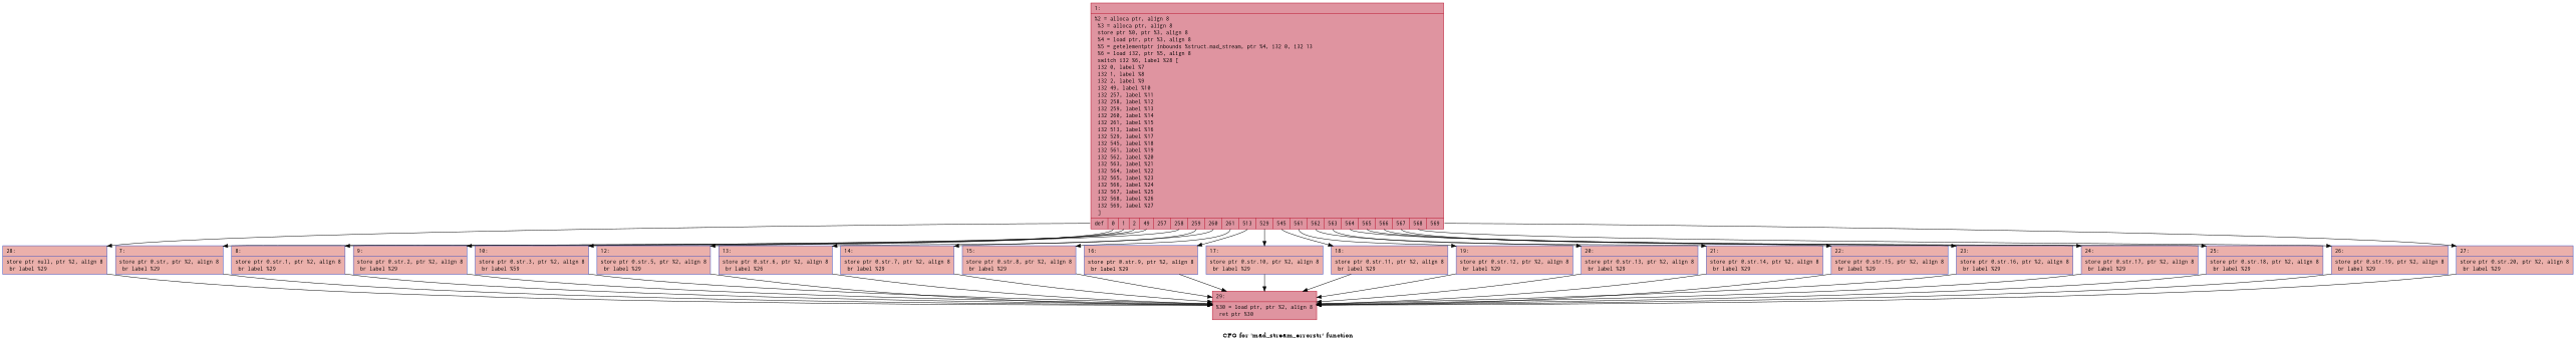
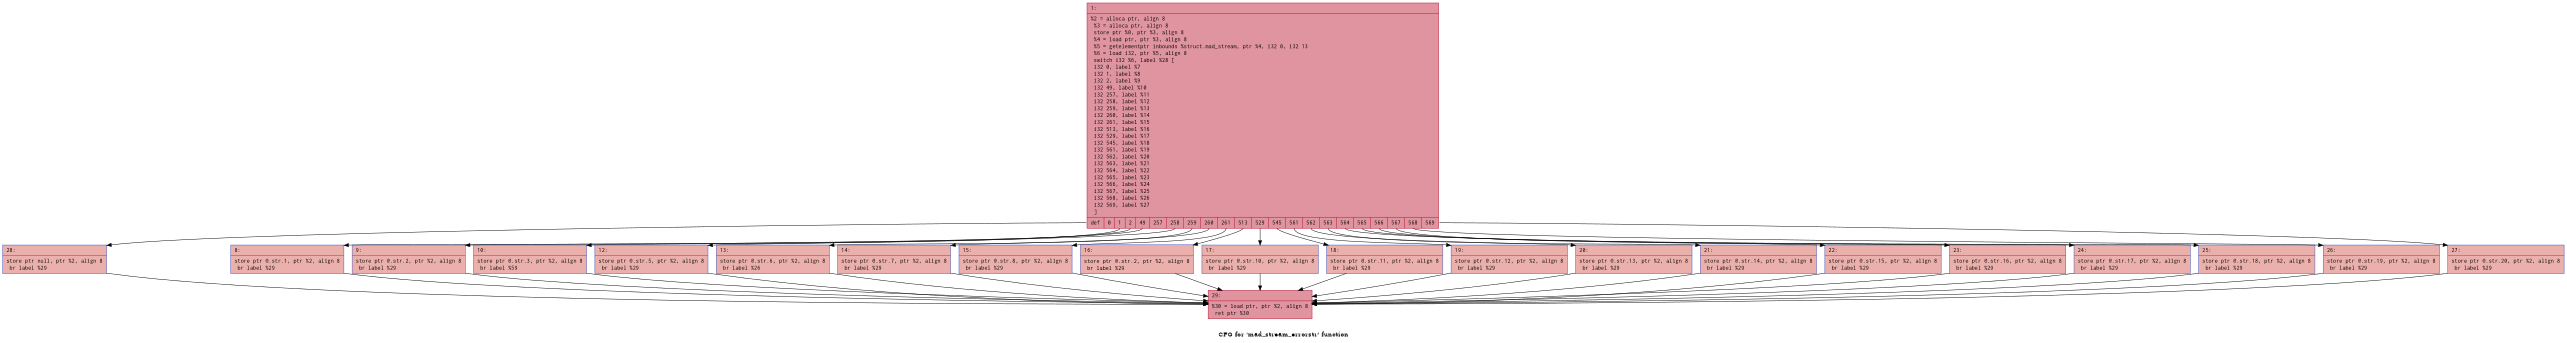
  digraph {
    label="CFG for 'mad_stream_errorstr' function"
    node [color="#3d50c3ff" fillcolor="#d24b4070" fontname=Courier shape=record style=filled]
    n1 [color="#b70d28ff" fillcolor="#b70d2870" label="{1:\l|  %2 = alloca ptr, align 8\l  %3 = alloca ptr, align 8\l  store ptr %0, ptr %3, align 8\l  %4 = load ptr, ptr %3, align 8\l  %5 = getelementptr inbounds %struct.mad_stream, ptr %4, i32 0, i32 13\l  %6 = load i32, ptr %5, align 8\l  switch i32 %6, label %28 [\l    i32 0, label %7\l    i32 1, label %8\l    i32 2, label %9\l    i32 49, label %10\l    i32 257, label %11\l    i32 258, label %12\l    i32 259, label %13\l    i32 260, label %14\l    i32 261, label %15\l    i32 513, label %16\l    i32 529, label %17\l    i32 545, label %18\l    i32 561, label %19\l    i32 562, label %20\l    i32 563, label %21\l    i32 564, label %22\l    i32 565, label %23\l    i32 566, label %24\l    i32 567, label %25\l    i32 568, label %26\l    i32 569, label %27\l  ]\l|{<s0>def|<s1>0|<s2>1|<s3>2|<s4>49|<s5>257|<s6>258|<s7>259|<s8>260|<s9>261|<s10>513|<s11>529|<s12>545|<s13>561|<s14>562|<s15>563|<s16>564|<s17>565|<s18>566|<s19>567|<s20>568|<s21>569}}"]
    n2 [label="{28:\l|  store ptr null, ptr %2, align 8\l  br label %29\l}"]
-   n3 [label="{7:\l|  store ptr @.str, ptr %2, align 8\l  br label %29\l}"]
    n4 [label="{8:\l|  store ptr @.str.1, ptr %2, align 8\l  br label %29\l}"]
    n5 [label="{9:\l|  store ptr @.str.2, ptr %2, align 8\l  br label %29\l}"]
    n6 [label="{10:\l|  store ptr @.str.3, ptr %2, align 8\l  br label %59\l}"]
    n7 [label="{12:\l|  store ptr @.str.5, ptr %2, align 8\l  br label %29\l}"]
    n8 [label="{13:\l|  store ptr @.str.6, ptr %2, align 8\l  br label %26\l}"]
    n9 [label="{14:\l|  store ptr @.str.7, ptr %2, align 8\l  br label %29\l}"]
    n10 [label="{15:\l|  store ptr @.str.8, ptr %2, align 8\l  br label %29\l}"]
-   n11 [label="{16:\l|  store ptr @.str.9, ptr %2, align 8\l  br label %29\l}"]
+   n11 [label="{16:\l|  store ptr @.str.2, ptr %2, align 8\l  br label %29\l}"]
    n12 [label="{17:\l|  store ptr @.str.10, ptr %2, align 8\l  br label %29\l}"]
    n13 [label="{18:\l|  store ptr @.str.11, ptr %2, align 8\l  br label %29\l}"]
    n14 [label="{19:\l|  store ptr @.str.12, ptr %2, align 8\l  br label %29\l}"]
    n15 [label="{20:\l|  store ptr @.str.13, ptr %2, align 8\l  br label %29\l}"]
    n16 [label="{21:\l|  store ptr @.str.14, ptr %2, align 8\l  br label %29\l}"]
    n17 [label="{22:\l|  store ptr @.str.15, ptr %2, align 8\l  br label %29\l}"]
    n18 [label="{23:\l|  store ptr @.str.16, ptr %2, align 8\l  br label %29\l}"]
    n19 [label="{24:\l|  store ptr @.str.17, ptr %2, align 8\l  br label %29\l}"]
    n20 [label="{25:\l|  store ptr @.str.18, ptr %2, align 8\l  br label %29\l}"]
    n21 [label="{26:\l|  store ptr @.str.19, ptr %2, align 8\l  br label %29\l}"]
    n22 [label="{27:\l|  store ptr @.str.20, ptr %2, align 8\l  br label %29\l}"]
    n23 [color="#b70d28ff" fillcolor="#b70d2870" label="{29:\l|  %30 = load ptr, ptr %2, align 8\l  ret ptr %30\l}"]
    n1 -> n2 [tailport=s0]
-   n1 -> n3 [tailport=s1]
    n1 -> n4 [tailport=s2]
    n1 -> n5 [tailport=s3]
    n1 -> n6 [tailport=s4]
    n1 -> n7 [tailport=s6]
    n1 -> n8 [tailport=s7]
    n1 -> n9 [tailport=s8]
    n1 -> n10 [tailport=s9]
    n1 -> n11 [tailport=s10]
    n1 -> n12 [tailport=s11]
    n1 -> n13 [tailport=s12]
    n1 -> n14 [tailport=s13]
    n1 -> n15 [tailport=s14]
    n1 -> n16 [tailport=s15]
    n1 -> n17 [tailport=s16]
    n1 -> n18 [tailport=s17]
    n1 -> n19 [tailport=s18]
    n1 -> n20 [tailport=s19]
    n1 -> n21 [tailport=s20]
    n1 -> n22 [tailport=s21]
    n2 -> n23
-   n3 -> n23
    n4 -> n23
    n5 -> n23
    n6 -> n23
    n7 -> n23
    n8 -> n23
    n9 -> n23
    n10 -> n23
    n11 -> n23
    n12 -> n23
    n13 -> n23
    n14 -> n23
    n15 -> n23
    n16 -> n23
    n17 -> n23
    n18 -> n23
    n19 -> n23
    n20 -> n23
    n21 -> n23
    n22 -> n23
  }
